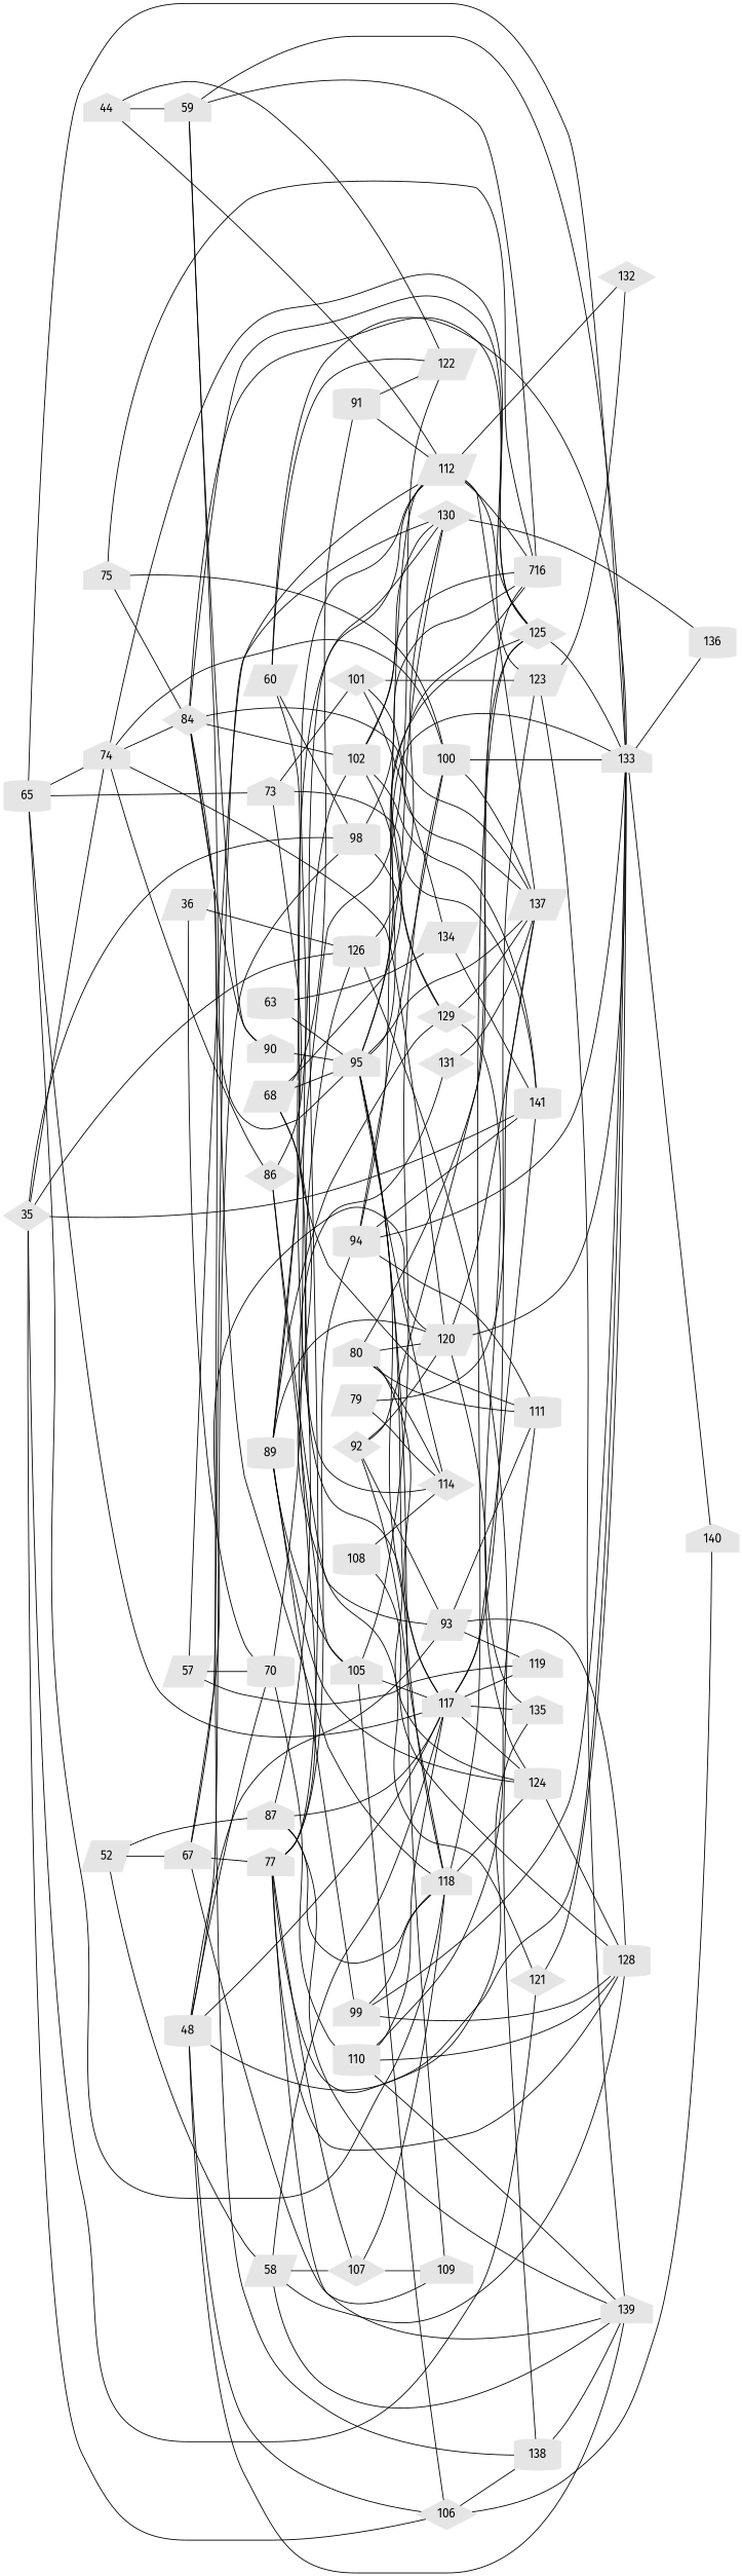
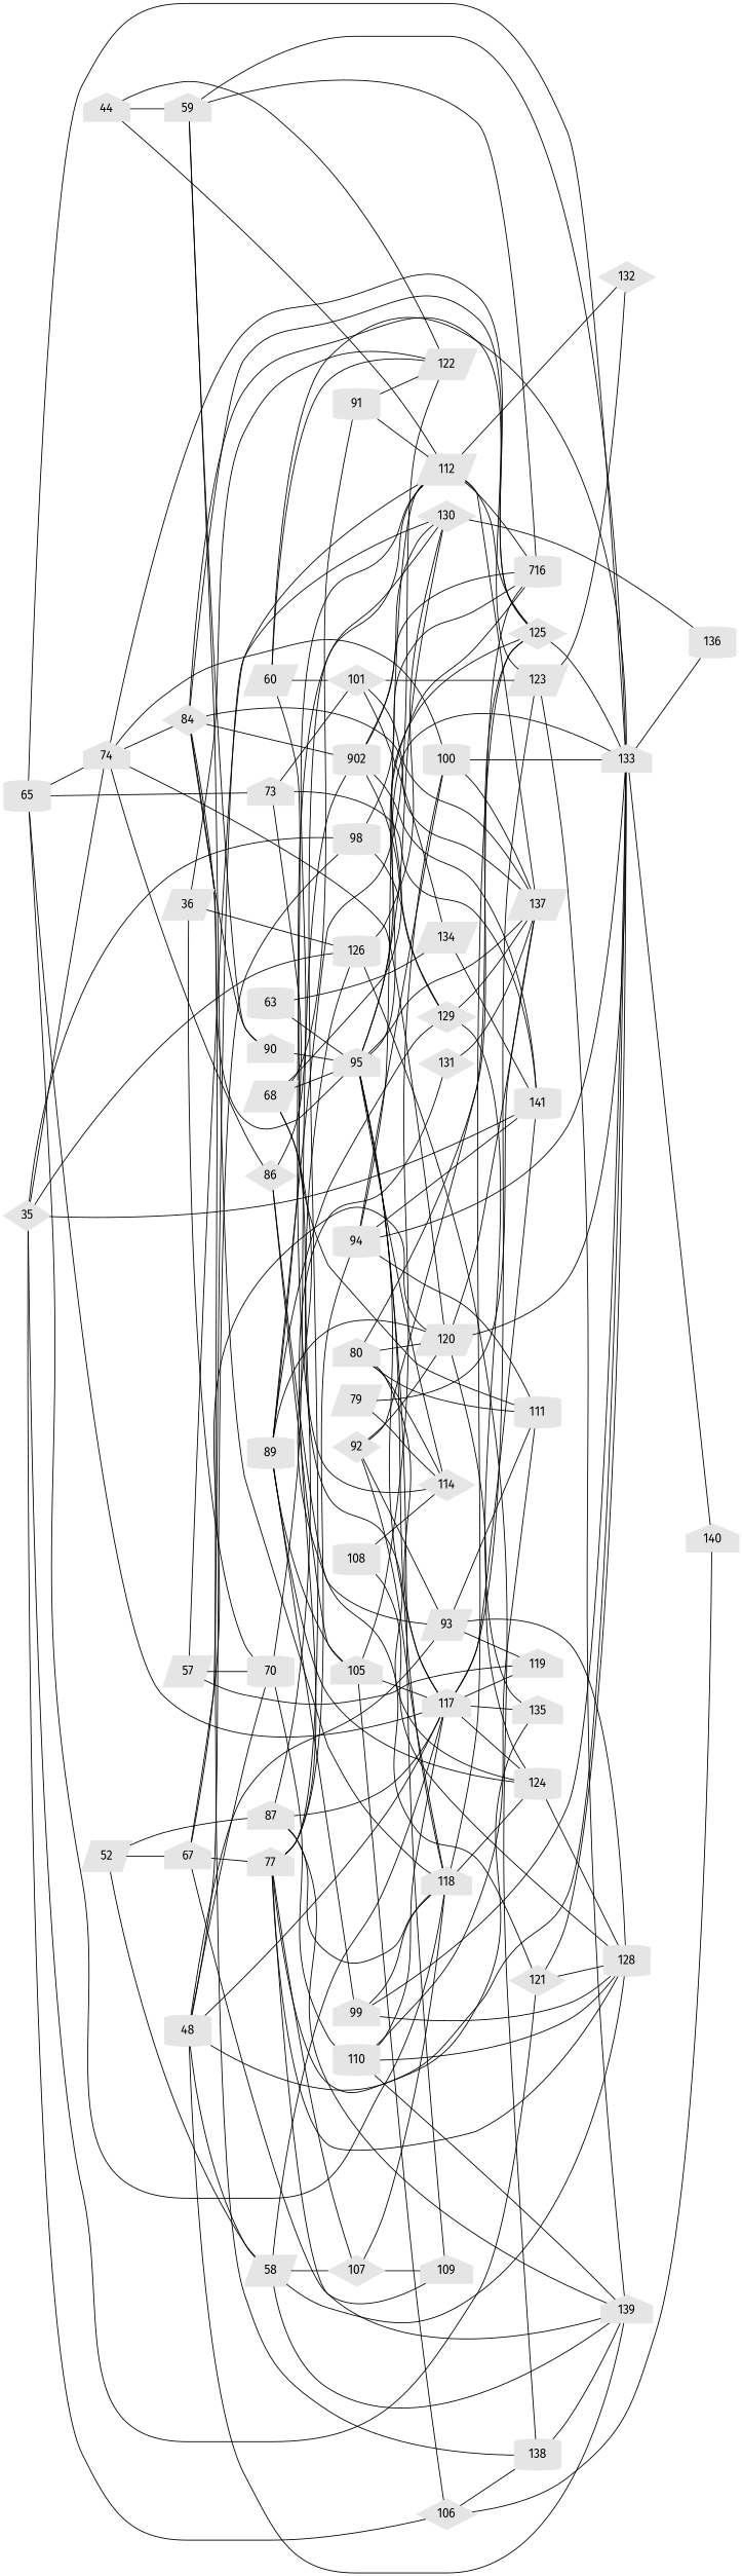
  graph {
    fontname="Fira Sans"
    rankdir=LR
    node [color=gray90 fontname="Fira Sans" shape=house style=filled]
    edge [fontname="Fira Sans"]
    35 [shape=diamond super="+12+13"]
    74 [super="+53"]
    98 [shape=cylinder super="+55"]
    106 [shape=diamond super="+8+96"]
    121 [shape=diamond]
    126 [shape=cylinder]
    141 [shape=cylinder super="+42"]
    125 [shape=diamond super="+115"]
    120 [shape=parallelogram]
    84 [shape=diamond super="+9+49+51"]
    86 [shape=diamond super="+62"]
    100 [shape=cylinder super="+26+72"]
    n13 [label=716 shape=cylinder super="+64"]
    129 [shape=diamond super="+82"]
    138 [shape=cylinder]
    140
    128 [shape=cylinder super="+127+78"]
    133 [super="+6+83+30"]
    130 [shape=diamond super="+81+31"]
    70 [shape=cylinder super="+22"]
-   102 [shape=cylinder]
+   102 [shape=cylinder label=902]
    110 [shape=cylinder]
    36 [shape=parallelogram]
    122 [shape=parallelogram super="+20"]
    59 [super="+11+33"]
    90
    118 [super="+28+45+19"]
    44
    112 [shape=parallelogram super="+104"]
    137 [shape=parallelogram super="+15+88"]
    132 [shape=diamond]
    48 [shape=cylinder super="+46"]
    93 [shape=parallelogram super="+56"]
    117 [super="+25+76"]
    135
    139 [super="+16"]
    119
    111 [shape=cylinder super="+103"]
    124 [shape=cylinder super="+27+113"]
    123 [shape=parallelogram]
    52 [shape=parallelogram super="+29"]
    58 [shape=parallelogram]
    67 [super="+17+32"]
    87 [super="+14"]
    107 [shape=diamond]
    77 [super="+37"]
    109
    57 [shape=parallelogram]
    95 [super="+21+71+85"]
    136 [shape=cylinder]
    60 [shape=parallelogram]
    114 [shape=diamond]
    63 [shape=cylinder super="+61"]
    134 [shape=parallelogram]
    65 [shape=cylinder super="+18"]
    73
    101 [shape=diamond super="+23"]
    94 [shape=cylinder super="+69"]
    131 [shape=diamond]
    68 [shape=parallelogram super="+7"]
    91 [shape=cylinder]
    105
-   75 [super="+10"]
    79 [shape=parallelogram]
    80 [super="+1"]
    89 [shape=cylinder super="+54"]
    99
    92 [shape=diamond]
    108 [shape=cylinder]
    35 -- 74
    35 -- 98
    35 -- 106 [weight=2]
    35 -- 121
    35 -- 126
    35 -- 141 [weight=2]
    74 -- 125
    74 -- 120
    74 -- 84
    74 -- 86
    74 -- 100
    98 -- n13 [weight=2]
    98 -- 129
    106 -- 138
    106 -- 140
+   121 -- 128
    121 -- 133
    126 -- 138
    126 -- 130
    125 -- 133
    120 -- 133
    120 -- 137
    120 -- 124
    84 -- 125
    84 -- 138
    84 -- 102
    84 -- 90
    84 -- 137 [weight=2]
    84 -- 123
    84 -- 95
    86 -- 112 [weight=2]
    86 -- 93
    86 -- 105
    100 -- 133
    100 -- 137
    129 -- 137
    129 -- 135
    138 -- 139
    133 -- 140
    133 -- 136
    130 -- 136
    70 -- 102
    70 -- 110
    102 -- 141
    102 -- n13
    102 -- 129
    102 -- 130
    110 -- 128
    110 -- 117
    110 -- 139
    110 -- 111
    36 -- 126
    36 -- 70
+   36 -- 122
    59 -- n13
    59 -- 133
    59 -- 90
    59 -- 118
    90 -- 95 [weight=2]
    118 -- 125 [weight=3]
    118 -- 124
    44 -- 122
    44 -- 59
    44 -- 112
    112 -- 125 [weight=2]
    112 -- n13
    112 -- 137
    112 -- 132
    48 -- 98
-   48 -- 106
+   48 -- 58
    48 -- 70
    48 -- 93
    48 -- 117
    48 -- 135
    48 -- 139
    93 -- 128 [weight=2]
    93 -- 119
    93 -- 111
    117 -- 141
    117 -- 135
    117 -- 119
    117 -- 124 [weight=2]
    117 -- 123
    124 -- 128 [weight=2]
    123 -- 132
    123 -- 139
    52 -- 58
    52 -- 67
    52 -- 87
    58 -- 128
    58 -- 117
    58 -- 139
    58 -- 107
    67 -- 120 [weight=2]
    67 -- 130 [weight=2]
    67 -- 77 [weight=2]
    67 -- 109
    87 -- 126 [weight=2]
    87 -- 118 [weight=2]
    87 -- 117
    87 -- 139
    107 -- 118
    107 -- 109
    77 -- 128
    77 -- 133 [weight=2]
    77 -- 112
    77 -- 139
    77 -- 107
    77 -- 94 [weight=2]
    77 -- 131
    57 -- 70
    57 -- 112
    57 -- 119
    95 -- n13
    95 -- 133 [weight=2]
    95 -- 130 [weight=3]
    95 -- 118
    95 -- 137
    95 -- 117
    95 -- 109
    95 -- 114
-   60 -- 98
+   60 -- 101
    60 -- 133
    60 -- 122
    60 -- 114
    63 -- 95
    63 -- 134 [weight=2]
    134 -- 141 [weight=2]
    65 -- 74
    65 -- 133
    65 -- 118
    65 -- 117
    65 -- 73
    73 -- 141
    73 -- 111
    73 -- 101
    101 -- 137
    101 -- 123
    101 -- 134
    94 -- 141 [weight=2]
    94 -- 100
    94 -- 133
    94 -- 112
    94 -- 111
    131 -- 137
    68 -- 121
    68 -- 125
    68 -- 124
    68 -- 95
    68 -- 91
    91 -- 122
    91 -- 112
    105 -- 106
    105 -- 100 [weight=2]
    105 -- 117
-   75 -- 84 [weight=2]
-   75 -- 100
-   75 -- n13
    79 -- 137
    79 -- 114
    80 -- 125
    80 -- 120
    80 -- 117
    80 -- 111
    80 -- 114
    89 -- 120
    89 -- 129
    89 -- 130
    89 -- 122
    89 -- 124
    89 -- 105 [weight=2]
    89 -- 99
    99 -- 128
    99 -- 133
    99 -- 118
    92 -- 120
    92 -- n13
    92 -- 118
    92 -- 93
    108 -- 128
    108 -- 114
  }
